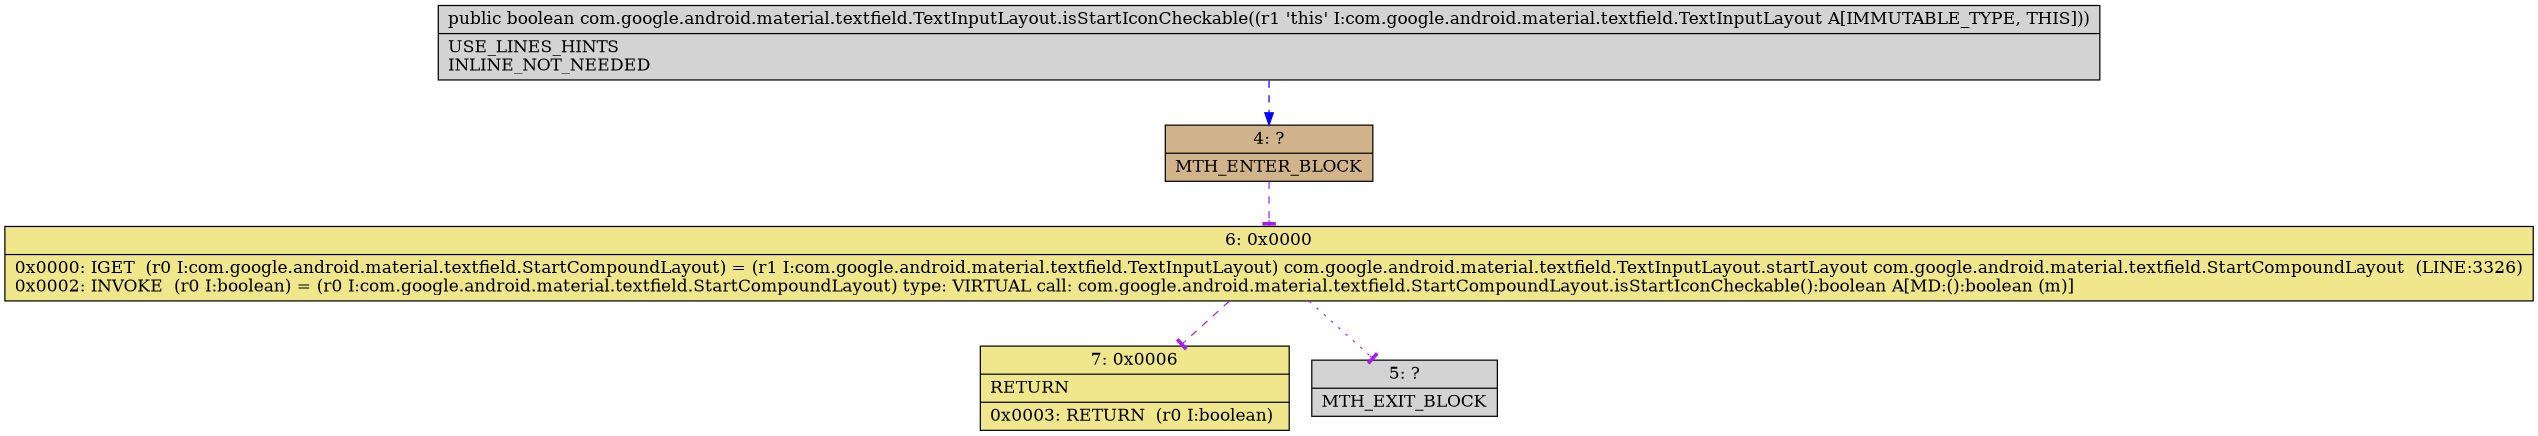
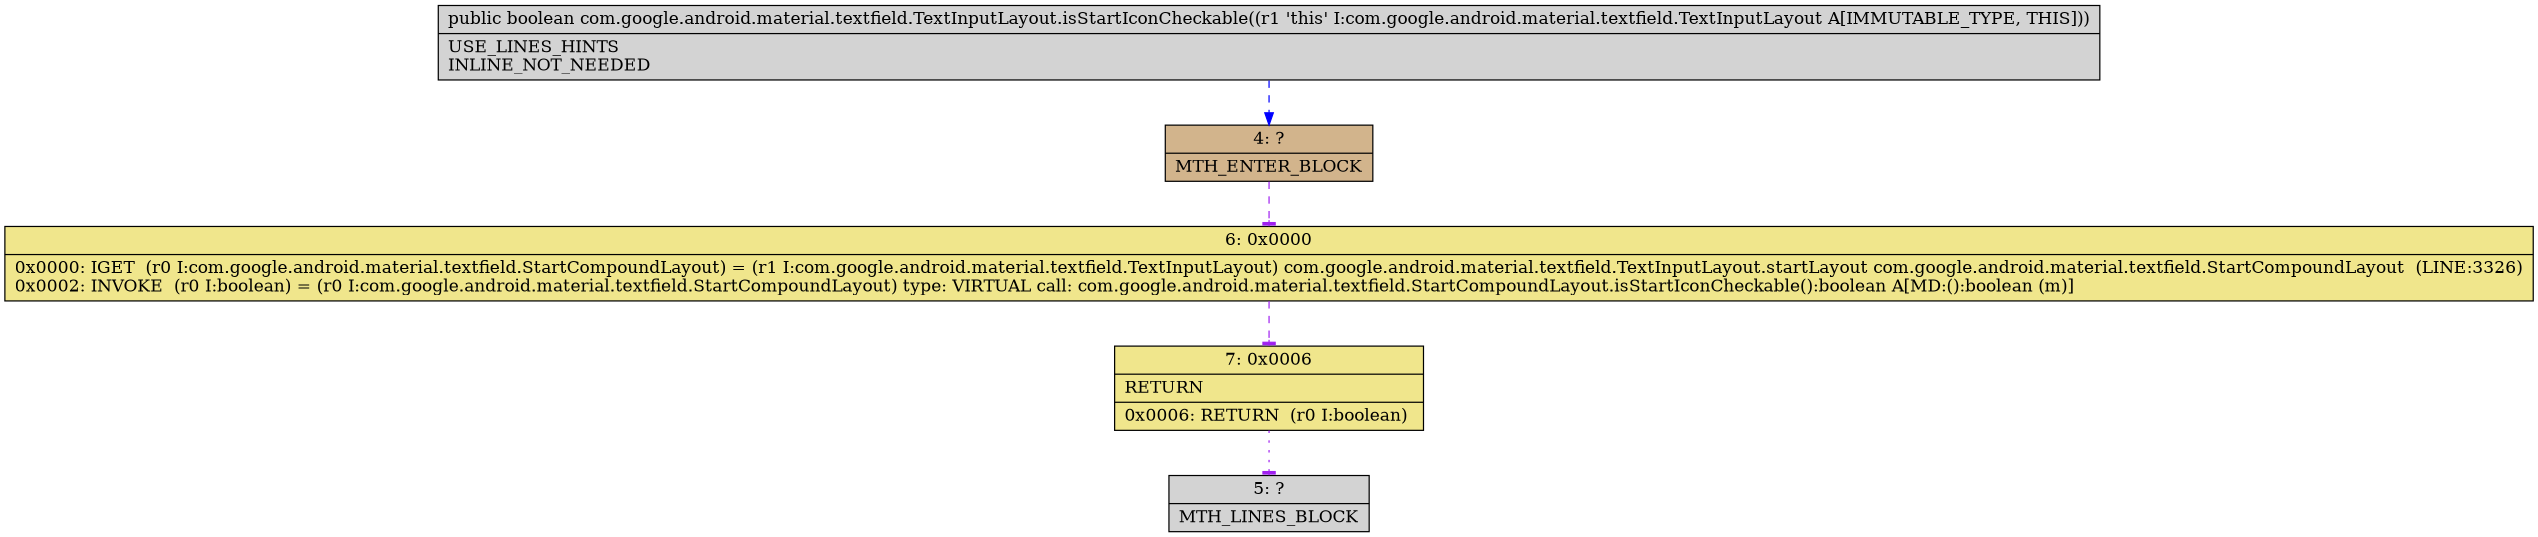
  digraph {
    node [fillcolor=khaki shape=record style=filled]
    edge [arrowhead=tee color=purple style=dashed]
    n1 [fillcolor=tan label="{4\:\ ?|MTH_ENTER_BLOCK\l}"]
    n2 [label="{6\:\ 0x0000|0x0000: IGET  (r0 I:com.google.android.material.textfield.StartCompoundLayout) = (r1 I:com.google.android.material.textfield.TextInputLayout) com.google.android.material.textfield.TextInputLayout.startLayout com.google.android.material.textfield.StartCompoundLayout  (LINE:3326)\l0x0002: INVOKE  (r0 I:boolean) = (r0 I:com.google.android.material.textfield.StartCompoundLayout) type: VIRTUAL call: com.google.android.material.textfield.StartCompoundLayout.isStartIconCheckable():boolean A[MD:():boolean (m)]\l}"]
-   n3 [label="{7\:\ 0x0006|RETURN\l|0x0003: RETURN  (r0 I:boolean) \l}"]
-   n4 [fillcolor=lightgrey label="{5\:\ ?|MTH_EXIT_BLOCK\l}"]
+   n3 [label="{7\:\ 0x0006|RETURN\l|0x0006: RETURN  (r0 I:boolean) \l}"]
+   n4 [fillcolor=lightgrey label="{5\:\ ?|MTH_LINES_BLOCK\l}"]
    n5 [fillcolor=lightgrey label="{public boolean com.google.android.material.textfield.TextInputLayout.isStartIconCheckable((r1 'this' I:com.google.android.material.textfield.TextInputLayout A[IMMUTABLE_TYPE, THIS]))  | USE_LINES_HINTS\lINLINE_NOT_NEEDED\l}"]
    n1 -> n2
    n2 -> n3
-   n2 -> n4 [style=dotted]
+   n3 -> n4 [style=dotted]
    n5 -> n1 [arrowhead=normal color=blue]
  }
